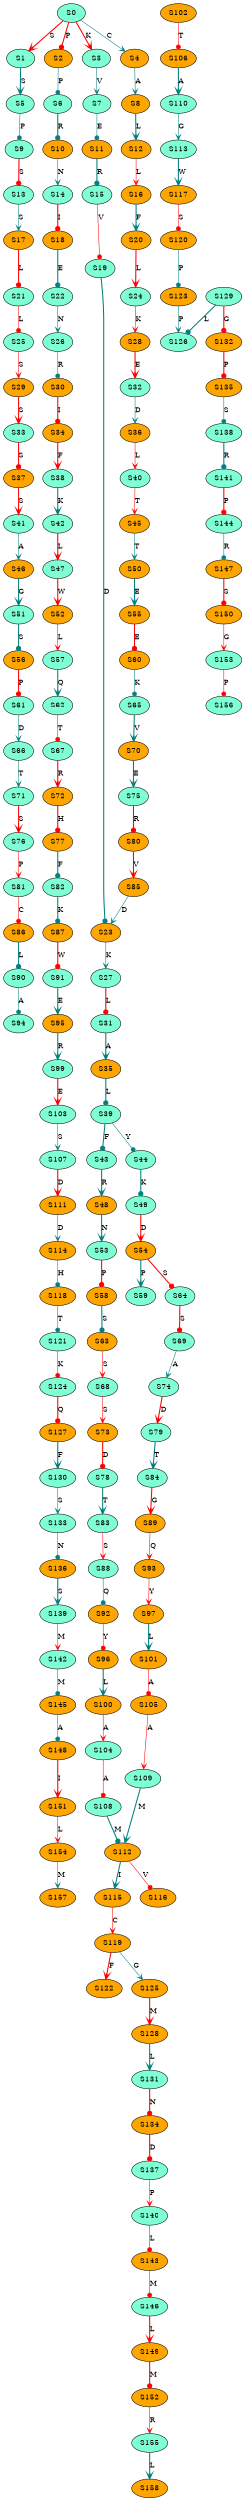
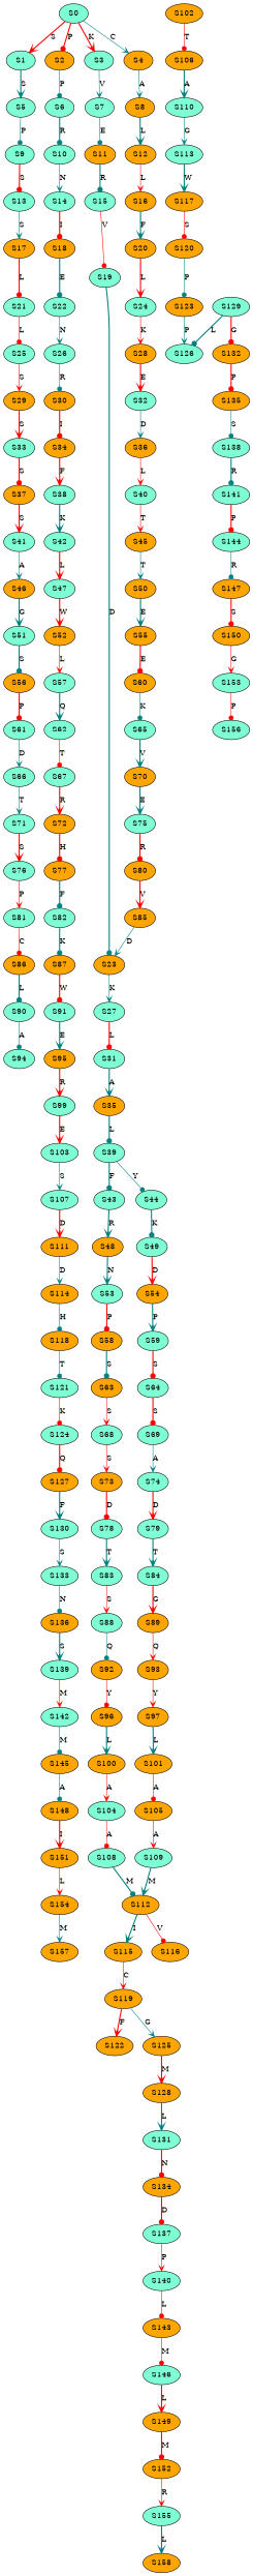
  strict digraph {
    node [fillcolor=aquamarine style=filled]
    edge [arrowhead=vee color=red style=bold]
    S0
    S1
    S2 [fillcolor=orange]
    S3
    S4 [fillcolor=orange]
    S5
    S6
    S7
    S8 [fillcolor=orange]
    S9
-   S10 [fillcolor=orange]
+   S10
    S11 [fillcolor=orange]
    S12 [fillcolor=orange]
    S13
    S14
    S15
    S16 [fillcolor=orange]
    S17 [fillcolor=orange]
    S18 [fillcolor=orange]
    S19
    S20 [fillcolor=orange]
    S21
    S22
    S23 [fillcolor=orange]
    S24
    S25
    S26
    S27
    S28 [fillcolor=orange]
    S29 [fillcolor=orange]
    S30 [fillcolor=orange]
    S31
    S32
    S33
    S34 [fillcolor=orange]
    S35 [fillcolor=orange]
    S36 [fillcolor=orange]
    S37 [fillcolor=orange]
    S38
    S39
    S40
    S41
    S42
    S43
    S44
    S45 [fillcolor=orange]
    S46 [fillcolor=orange]
    S47
    S48 [fillcolor=orange]
    S49
    S50 [fillcolor=orange]
    S51
    S52 [fillcolor=orange]
    S53
    S54 [fillcolor=orange]
    S55 [fillcolor=orange]
    S56 [fillcolor=orange]
    S57
    S58 [fillcolor=orange]
    S59
    S60 [fillcolor=orange]
    S61
    S62
    S63 [fillcolor=orange]
    S64
    S65
    S66
    S67
    S68
    S69
    S70 [fillcolor=orange]
    S71
    S72 [fillcolor=orange]
    S73 [fillcolor=orange]
    S74
    S75
    S76
    S77 [fillcolor=orange]
    S78
    S79
    S80 [fillcolor=orange]
    S81
    S82
    S83
    S84
    S85 [fillcolor=orange]
    S86 [fillcolor=orange]
    S87 [fillcolor=orange]
    S88
    S89 [fillcolor=orange]
    S90
    S91
    S92 [fillcolor=orange]
    S93 [fillcolor=orange]
    S94
    S95 [fillcolor=orange]
    S96 [fillcolor=orange]
    S97 [fillcolor=orange]
    S99
    S100 [fillcolor=orange]
    S101 [fillcolor=orange]
    S103
    S104
    S105 [fillcolor=orange]
    S102 [fillcolor=orange]
    S106 [fillcolor=orange]
    S107
    S108
    S109
    S110
    S111 [fillcolor=orange]
    S112 [fillcolor=orange]
    S113
    S114 [fillcolor=orange]
    S115 [fillcolor=orange]
    S116 [fillcolor=orange]
    S117 [fillcolor=orange]
    S118 [fillcolor=orange]
    S119 [fillcolor=orange]
    S120 [fillcolor=orange]
    S121
    S122 [fillcolor=orange]
    S125 [fillcolor=orange]
    S123 [fillcolor=orange]
    S124
    S126
    S127 [fillcolor=orange]
    S128 [fillcolor=orange]
    S130
    S131
    S129
    S132 [fillcolor=orange]
    S133
    S134 [fillcolor=orange]
    S135 [fillcolor=orange]
    S136 [fillcolor=orange]
    S137
    S138
    S139
    S140
    S141
    S142
    S143 [fillcolor=orange]
    S144
    S145 [fillcolor=orange]
    S146
    S147 [fillcolor=orange]
    S148 [fillcolor=orange]
    S149 [fillcolor=orange]
    S150 [fillcolor=orange]
    S151 [fillcolor=orange]
    S152 [fillcolor=orange]
    S153
    S154 [fillcolor=orange]
    S155
    S156
    S157 [fillcolor=orange]
    S158 [fillcolor=orange]
    S0 -> S1 [label=S]
    S0 -> S2 [arrowhead=dot label=P]
    S0 -> S3 [label=K]
    S0 -> S4 [color=teal label=C style=solid]
    S1 -> S5 [color=teal label=S]
    S2 -> S6 [arrowhead=dot color=teal label=P style=solid]
    S3 -> S7 [color=teal label=V style=solid]
    S4 -> S8 [color=teal label=A style=solid]
    S5 -> S9 [arrowhead=dot color=teal label=P style=solid]
    S6 -> S10 [arrowhead=dot color=teal label=R]
    S7 -> S11 [arrowhead=dot color=teal label=E style=solid]
    S8 -> S12 [color=teal label=L]
    S9 -> S13 [arrowhead=dot label=S]
    S10 -> S14 [color=teal label=N style=solid]
    S11 -> S15 [arrowhead=dot color=teal label=R]
    S12 -> S16 [label=L style=solid]
    S13 -> S17 [color=teal label=S style=solid]
    S14 -> S18 [arrowhead=dot label=I]
    S15 -> S19 [arrowhead=dot label=V style=solid]
    S16 -> S20 [color=teal label=F]
    S17 -> S21 [arrowhead=dot label=L]
    S18 -> S22 [arrowhead=dot color=teal label=E]
    S19 -> S23 [arrowhead=dot color=teal label=D]
    S20 -> S24 [label=L]
    S21 -> S25 [arrowhead=dot label=L style=solid]
    S22 -> S26 [color=teal label=N style=solid]
    S23 -> S27 [color=teal label=K style=solid]
    S24 -> S28 [label=K style=solid]
    S25 -> S29 [label=S style=solid]
    S26 -> S30 [arrowhead=dot color=teal label=R style=solid]
    S27 -> S31 [arrowhead=dot label=L]
    S28 -> S32 [label=E]
    S29 -> S33 [label=S]
    S30 -> S34 [arrowhead=dot label=I]
    S31 -> S35 [color=teal label=A]
    S32 -> S36 [color=teal label=D style=solid]
    S33 -> S37 [arrowhead=dot label=S]
    S34 -> S38 [label=F]
    S35 -> S39 [arrowhead=dot color=teal label=L]
    S36 -> S40 [label=L style=solid]
    S37 -> S41 [label=S]
    S38 -> S42 [color=teal label=K]
    S39 -> S43 [arrowhead=dot color=teal label=F]
    S39 -> S44 [arrowhead=dot color=teal label=Y style=solid]
    S40 -> S45 [label=T style=solid]
    S41 -> S46 [color=teal label=A style=solid]
    S42 -> S47 [label=L]
    S43 -> S48 [color=teal label=R]
    S44 -> S49 [arrowhead=dot color=teal label=K]
    S45 -> S50 [color=teal label=T style=solid]
    S46 -> S51 [color=teal label=G]
    S47 -> S52 [label=W]
    S48 -> S53 [color=teal label=N]
    S49 -> S54 [label=D]
    S50 -> S55 [color=teal label=E]
    S51 -> S56 [arrowhead=dot color=teal label=S]
    S52 -> S57 [label=L style=solid]
    S53 -> S58 [arrowhead=dot label=P]
    S54 -> S59 [color=teal label=P]
    S55 -> S60 [arrowhead=dot label=E]
    S56 -> S61 [arrowhead=dot label=P]
    S57 -> S62 [color=teal label=Q]
    S58 -> S63 [arrowhead=dot color=teal label=S]
-   S54 -> S64 [arrowhead=dot label=S]
+   S59 -> S64 [arrowhead=dot label=S]
    S60 -> S65 [arrowhead=dot color=teal label=K style=solid]
    S61 -> S66 [color=teal label=D style=solid]
    S62 -> S67 [arrowhead=dot label=T style=solid]
    S63 -> S68 [label=S style=solid]
    S64 -> S69 [arrowhead=dot label=S]
    S65 -> S70 [color=teal label=V]
    S66 -> S71 [color=teal label=T style=solid]
    S67 -> S72 [label=R]
    S68 -> S73 [label=S style=solid]
    S69 -> S74 [color=teal label=A style=solid]
    S70 -> S75 [color=teal label=E]
    S71 -> S76 [label=S]
    S72 -> S77 [arrowhead=dot label=H]
    S73 -> S78 [arrowhead=dot label=D]
    S74 -> S79 [label=D]
    S75 -> S80 [arrowhead=dot label=R]
    S76 -> S81 [label=P style=solid]
    S77 -> S82 [arrowhead=dot color=teal label=F]
    S78 -> S83 [color=teal label=T]
    S79 -> S84 [color=teal label=T]
    S80 -> S85 [label=V]
    S81 -> S86 [arrowhead=dot label=C style=solid]
    S82 -> S87 [arrowhead=dot color=teal label=K]
    S83 -> S88 [label=S style=solid]
    S84 -> S89 [label=G]
    S85 -> S23 [color=teal label=D style=solid]
    S86 -> S90 [arrowhead=dot color=teal label=L]
    S87 -> S91 [arrowhead=dot label=W]
    S88 -> S92 [arrowhead=dot color=teal label=Q style=solid]
    S89 -> S93 [label=Q style=solid]
    S90 -> S94 [arrowhead=dot color=teal label=A style=solid]
    S91 -> S95 [color=teal label=E]
    S92 -> S96 [arrowhead=dot label=Y style=solid]
    S93 -> S97 [label=Y style=solid]
-   S95 -> S99 [color=teal label=R]
+   S95 -> S99 [label=R]
    S96 -> S100 [color=teal label=L]
    S97 -> S101 [color=teal label=L]
    S99 -> S103 [label=E]
    S100 -> S104 [label=A style=solid]
    S101 -> S105 [arrowhead=dot label=A style=solid]
    S103 -> S107 [color=teal label=S style=solid]
    S104 -> S108 [arrowhead=dot label=A style=solid]
    S105 -> S109 [label=A style=solid]
    S102 -> S106 [arrowhead=dot label=T style=solid]
    S106 -> S110 [color=teal label=A]
    S107 -> S111 [label=D]
    S108 -> S112 [arrowhead=dot color=teal label=M]
    S109 -> S112 [color=teal label=M]
    S110 -> S113 [color=teal label=G style=solid]
    S111 -> S114 [color=teal label=D style=solid]
    S112 -> S115 [color=teal label=I]
    S112 -> S116 [arrowhead=dot label=V style=solid]
    S113 -> S117 [color=teal label=W]
    S114 -> S118 [arrowhead=dot color=teal label=H style=solid]
    S115 -> S119 [label=C style=solid]
    S117 -> S120 [arrowhead=dot label=S style=solid]
    S118 -> S121 [arrowhead=dot color=teal label=T style=solid]
    S119 -> S122 [label=F]
    S119 -> S125 [color=teal label=G style=solid]
    S120 -> S123 [arrowhead=dot color=teal label=P style=solid]
    S121 -> S124 [arrowhead=dot label=K style=solid]
    S125 -> S128 [label=M]
    S123 -> S126 [color=teal label=P style=solid]
    S124 -> S127 [arrowhead=dot label=Q]
    S127 -> S130 [color=teal label=F]
    S128 -> S131 [color=teal label=L]
    S130 -> S133 [color=teal label=S style=solid]
    S131 -> S134 [arrowhead=dot label=N]
    S129 -> S126 [arrowhead=dot color=teal label=L]
    S129 -> S132 [arrowhead=dot label=G]
    S132 -> S135 [arrowhead=dot label=P]
    S133 -> S136 [arrowhead=dot color=teal label=N style=solid]
    S134 -> S137 [arrowhead=dot label=D]
    S135 -> S138 [arrowhead=dot color=teal label=S style=solid]
    S136 -> S139 [color=teal label=S]
    S137 -> S140 [label=P style=solid]
    S138 -> S141 [arrowhead=dot color=teal label=R]
    S139 -> S142 [label=M style=solid]
    S140 -> S143 [arrowhead=dot label=L style=solid]
    S141 -> S144 [arrowhead=dot label=P]
    S142 -> S145 [arrowhead=dot color=teal label=M style=solid]
    S143 -> S146 [arrowhead=dot label=M style=solid]
    S144 -> S147 [arrowhead=dot color=teal label=R style=solid]
    S145 -> S148 [arrowhead=dot color=teal label=A style=solid]
    S146 -> S149 [label=L]
    S147 -> S150 [arrowhead=dot label=S]
    S148 -> S151 [label=I]
    S149 -> S152 [arrowhead=dot label=M]
    S150 -> S153 [label=G style=solid]
    S151 -> S154 [label=L style=solid]
    S152 -> S155 [label=R style=solid]
    S153 -> S156 [arrowhead=dot label=P style=solid]
    S154 -> S157 [color=teal label=M style=solid]
    S155 -> S158 [color=teal label=L]
  }
